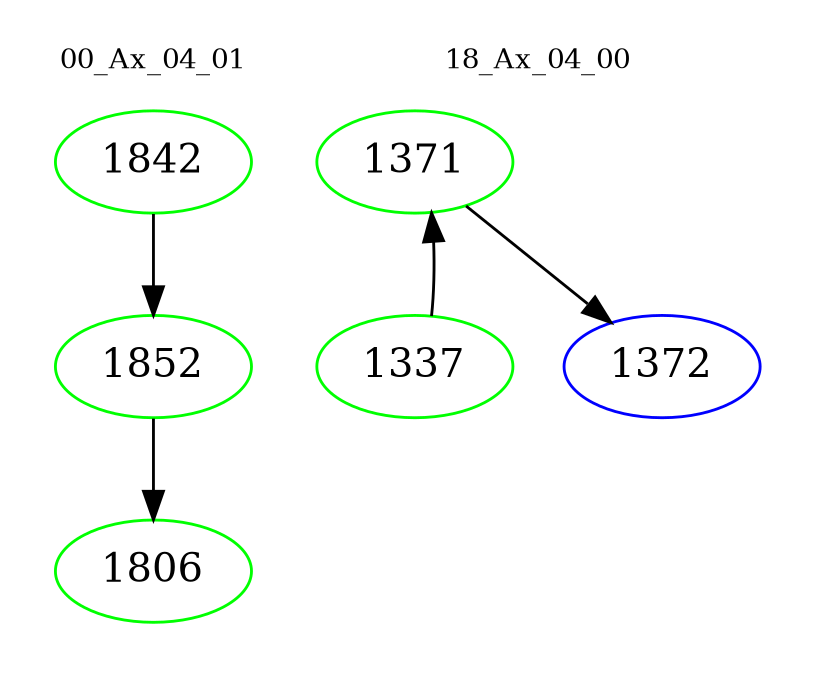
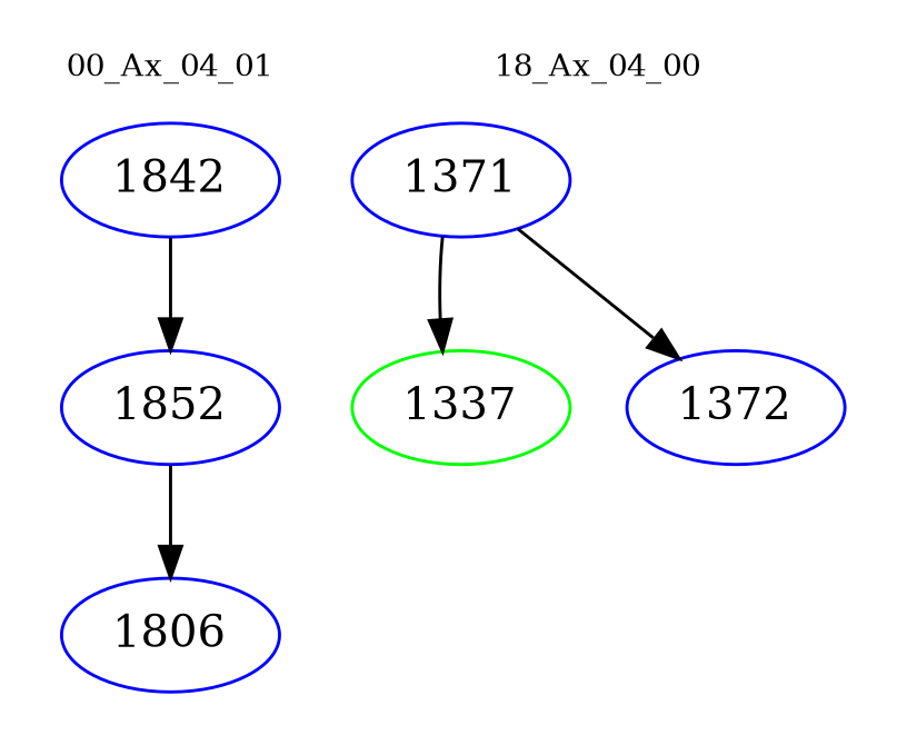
  digraph {
    fontname="DejaVu Serif"
    node [color=green fontname="DejaVu Serif"]
    edge [color=black fontname="DejaVu Serif"]
-   n1 [label=1842]
-   n2 [label=1806]
-   n3 [label=1852]
-   n4 [label=1371]
+   n1 [color=blue label=1842]
+   n2 [color=blue label=1806]
+   n3 [color=blue label=1852]
+   n4 [color=blue label=1371]
    n5 [label=1337]
    n6 [color=blue label=1372]
    subgraph cluster_1 {
      color=white
      fontsize=10
      label="00_Ax_04_01"
      n1
      n2
      n3
    }
    subgraph cluster_2 {
      color=white
      fontsize=10
      label="18_Ax_04_00"
      n4
      n5
      n6
    }
    n1 -> n3
    n3 -> n2
-   n5 -> n4
+   n4 -> n5
    n4 -> n6
  }
